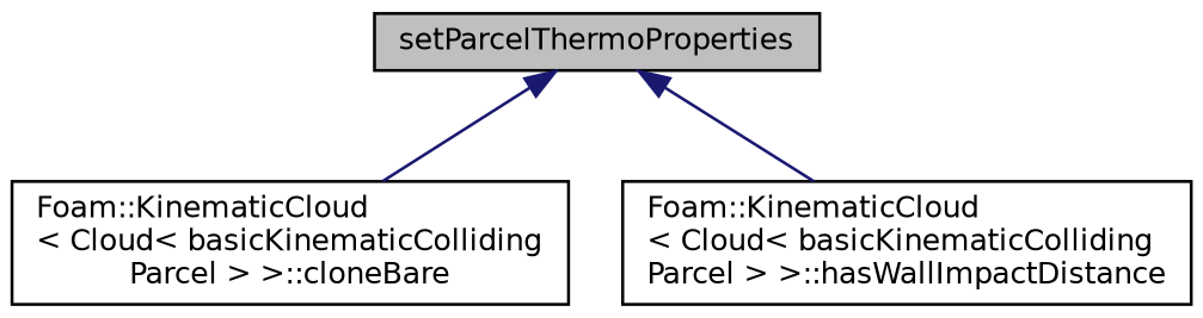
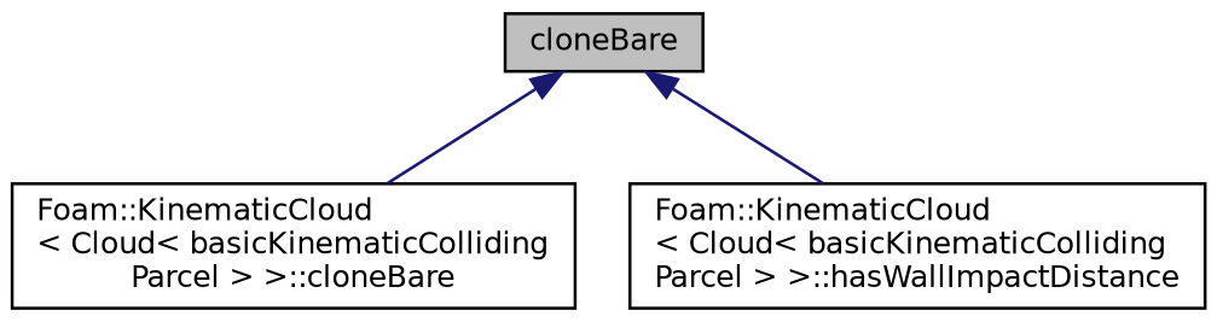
  digraph {
    rankdir=TB
    node [color=black fontname=Helvetica fontsize=10 shape=record]
    edge [color=midnightblue dir=back fontname=Helvetica fontsize=10 labelfontname=Helvetica labelfontsize=10 style=solid]
-   n1 [fillcolor=grey75 fontcolor=black height=0.2 label=setParcelThermoProperties style=filled width=0.4]
+   n1 [fillcolor=grey75 fontcolor=black height=0.2 label=cloneBare style=filled width=0.4]
    n2 [height=0.2 label="Foam::KinematicCloud\l\< Cloud\< basicKinematicColliding\lParcel \> \>::cloneBare" width=0.4]
    n3 [height=0.2 label="Foam::KinematicCloud\l\< Cloud\< basicKinematicColliding\lParcel \> \>::hasWallImpactDistance" width=0.4]
    n1 -> n2
    n1 -> n3
  }
